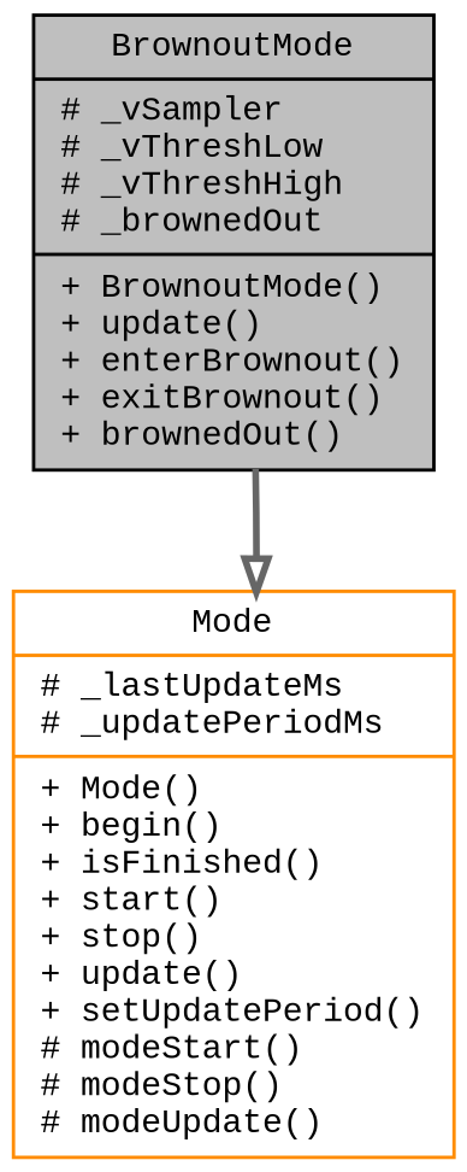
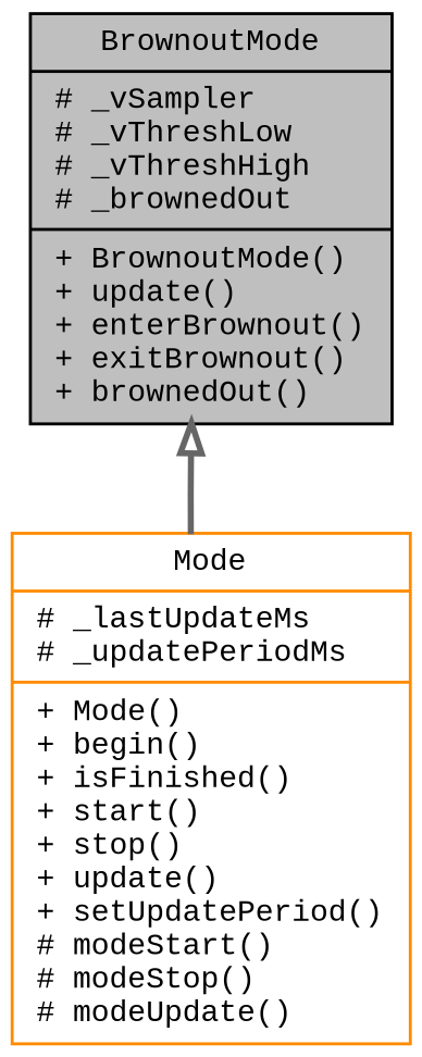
  digraph {
    fontname="Liberation Mono"
    node [fontname="Liberation Mono" fontsize=10 shape=record style=filled]
    n1 [color=black fillcolor=grey75 fontcolor=black height=0.2 label="{BrownoutMode\n|# _vSampler\l# _vThreshLow\l# _vThreshHigh\l# _brownedOut\l|+ BrownoutMode()\l+ update()\l+ enterBrownout()\l+ exitBrownout()\l+ brownedOut()\l}" width=0.4]
    n2 [color=darkorange fillcolor=white height=0.2 label="{Mode\n|# _lastUpdateMs\l# _updatePeriodMs\l|+ Mode()\l+ begin()\l+ isFinished()\l+ start()\l+ stop()\l+ update()\l+ setUpdatePeriod()\l# modeStart()\l# modeStop()\l# modeUpdate()\l}" width=0.4]
-   n2 -> n1 [arrowtail=onormal color=gray40 dir=back fontname="Liberation Mono" fontsize=10 labelfontname=Helvetica labelfontsize=10 style=bold]
+   n1 -> n2 [arrowtail=onormal color=gray40 dir=back fontname="Liberation Mono" fontsize=10 labelfontname=Helvetica labelfontsize=10 style=bold]
  }
